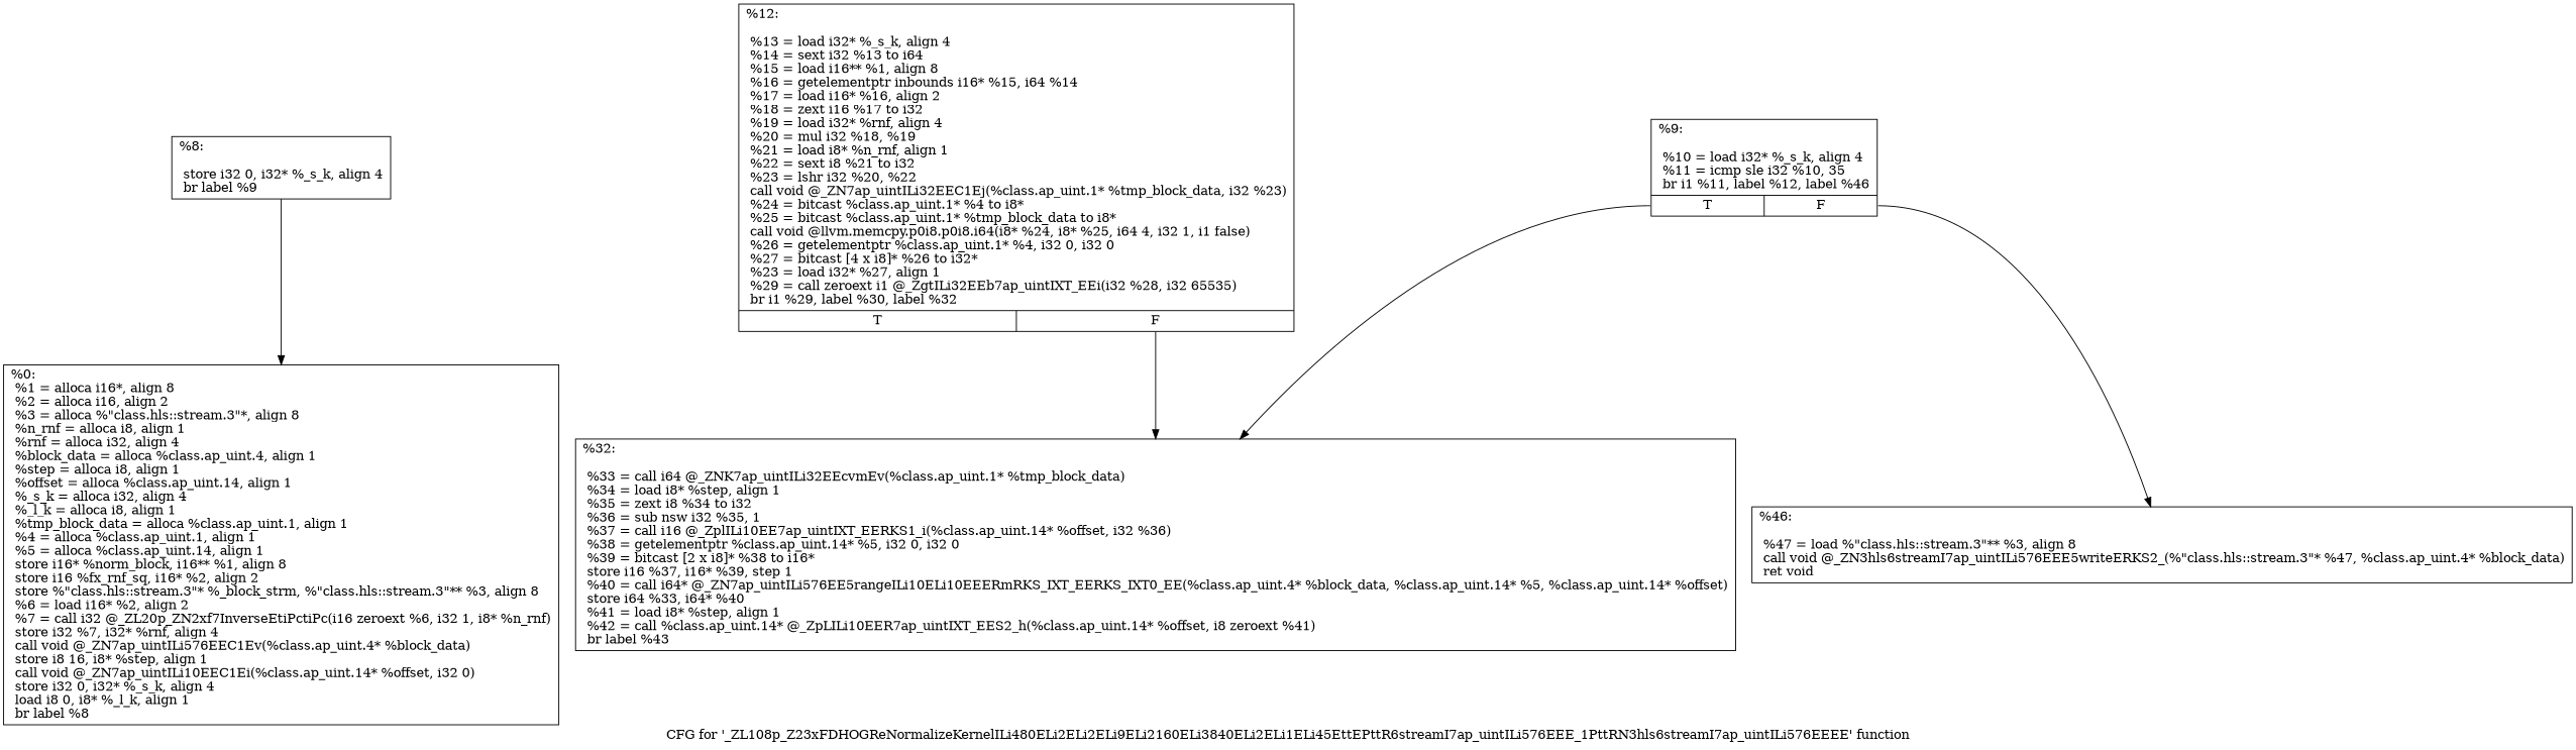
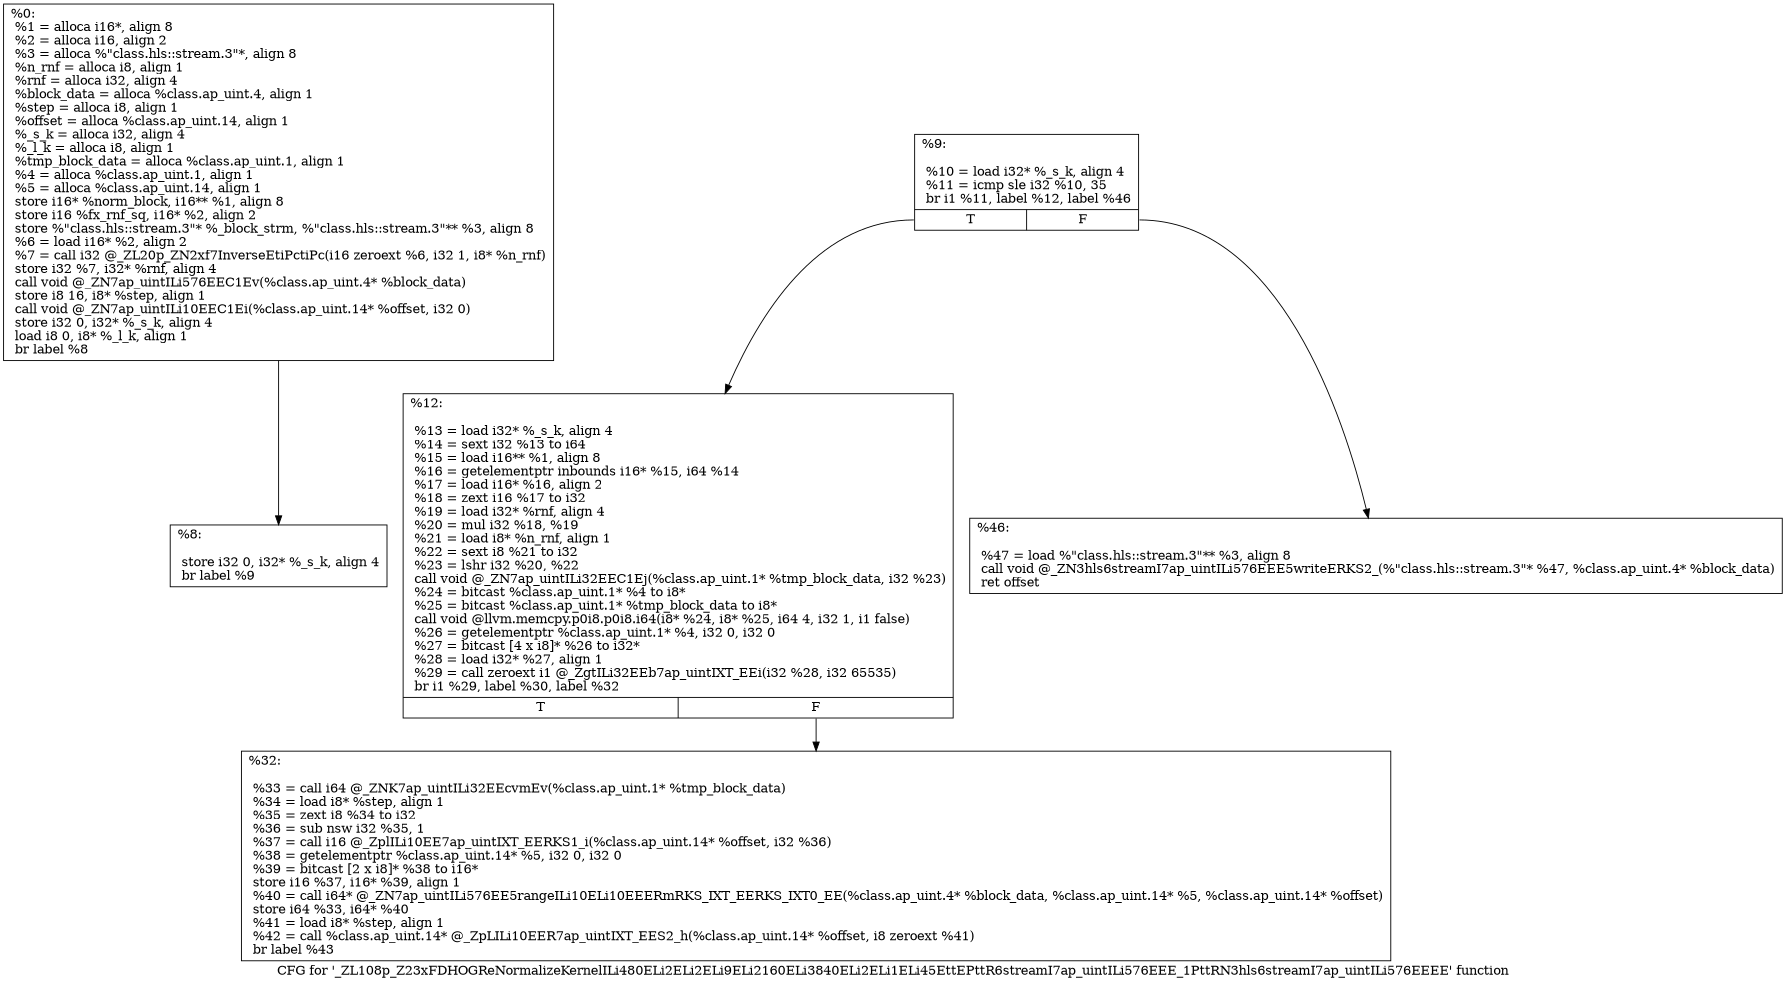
  digraph {
    label="CFG for '_ZL108p_Z23xFDHOGReNormalizeKernelILi480ELi2ELi2ELi9ELi2160ELi3840ELi2ELi1ELi45EttEPttR6streamI7ap_uintILi576EEE_1PttRN3hls6streamI7ap_uintILi576EEEE' function"
    node [shape=record]
    edge [tailport=s1]
    n1 [label="{%0:\l  %1 = alloca i16*, align 8\l  %2 = alloca i16, align 2\l  %3 = alloca %\"class.hls::stream.3\"*, align 8\l  %n_rnf = alloca i8, align 1\l  %rnf = alloca i32, align 4\l  %block_data = alloca %class.ap_uint.4, align 1\l  %step = alloca i8, align 1\l  %offset = alloca %class.ap_uint.14, align 1\l  %_s_k = alloca i32, align 4\l  %_l_k = alloca i8, align 1\l  %tmp_block_data = alloca %class.ap_uint.1, align 1\l  %4 = alloca %class.ap_uint.1, align 1\l  %5 = alloca %class.ap_uint.14, align 1\l  store i16* %norm_block, i16** %1, align 8\l  store i16 %fx_rnf_sq, i16* %2, align 2\l  store %\"class.hls::stream.3\"* %_block_strm, %\"class.hls::stream.3\"** %3, align 8\l  %6 = load i16* %2, align 2\l  %7 = call i32 @_ZL20p_ZN2xf7InverseEtiPctiPc(i16 zeroext %6, i32 1, i8* %n_rnf)\l  store i32 %7, i32* %rnf, align 4\l  call void @_ZN7ap_uintILi576EEC1Ev(%class.ap_uint.4* %block_data)\l  store i8 16, i8* %step, align 1\l  call void @_ZN7ap_uintILi10EEC1Ei(%class.ap_uint.14* %offset, i32 0)\l  store i32 0, i32* %_s_k, align 4\l  load i8 0, i8* %_l_k, align 1\l  br label %8\l}"]
    n2 [label="{%8:\l\l  store i32 0, i32* %_s_k, align 4\l  br label %9\l}"]
    n3 [label="{%9:\l\l  %10 = load i32* %_s_k, align 4\l  %11 = icmp sle i32 %10, 35\l  br i1 %11, label %12, label %46\l|{<s0>T|<s1>F}}"]
-   n4 [label="{%12:\l\l  %13 = load i32* %_s_k, align 4\l  %14 = sext i32 %13 to i64\l  %15 = load i16** %1, align 8\l  %16 = getelementptr inbounds i16* %15, i64 %14\l  %17 = load i16* %16, align 2\l  %18 = zext i16 %17 to i32\l  %19 = load i32* %rnf, align 4\l  %20 = mul i32 %18, %19\l  %21 = load i8* %n_rnf, align 1\l  %22 = sext i8 %21 to i32\l  %23 = lshr i32 %20, %22\l  call void @_ZN7ap_uintILi32EEC1Ej(%class.ap_uint.1* %tmp_block_data, i32 %23)\l  %24 = bitcast %class.ap_uint.1* %4 to i8*\l  %25 = bitcast %class.ap_uint.1* %tmp_block_data to i8*\l  call void @llvm.memcpy.p0i8.p0i8.i64(i8* %24, i8* %25, i64 4, i32 1, i1 false)\l  %26 = getelementptr %class.ap_uint.1* %4, i32 0, i32 0\l  %27 = bitcast [4 x i8]* %26 to i32*\l  %23 = load i32* %27, align 1\l  %29 = call zeroext i1 @_ZgtILi32EEb7ap_uintIXT_EEi(i32 %28, i32 65535)\l  br i1 %29, label %30, label %32\l|{<s0>T|<s1>F}}"]
-   n5 [label="{%46:\l\l  %47 = load %\"class.hls::stream.3\"** %3, align 8\l  call void @_ZN3hls6streamI7ap_uintILi576EEE5writeERKS2_(%\"class.hls::stream.3\"* %47, %class.ap_uint.4* %block_data)\l  ret void\l}"]
-   n6 [label="{%32:\l\l  %33 = call i64 @_ZNK7ap_uintILi32EEcvmEv(%class.ap_uint.1* %tmp_block_data)\l  %34 = load i8* %step, align 1\l  %35 = zext i8 %34 to i32\l  %36 = sub nsw i32 %35, 1\l  %37 = call i16 @_ZplILi10EE7ap_uintIXT_EERKS1_i(%class.ap_uint.14* %offset, i32 %36)\l  %38 = getelementptr %class.ap_uint.14* %5, i32 0, i32 0\l  %39 = bitcast [2 x i8]* %38 to i16*\l  store i16 %37, i16* %39, step 1\l  %40 = call i64* @_ZN7ap_uintILi576EE5rangeILi10ELi10EEERmRKS_IXT_EERKS_IXT0_EE(%class.ap_uint.4* %block_data, %class.ap_uint.14* %5, %class.ap_uint.14* %offset)\l  store i64 %33, i64* %40\l  %41 = load i8* %step, align 1\l  %42 = call %class.ap_uint.14* @_ZpLILi10EER7ap_uintIXT_EES2_h(%class.ap_uint.14* %offset, i8 zeroext %41)\l  br label %43\l}"]
-   n2 -> n1 [tailport=""]
-   n3 -> n6 [tailport=s0]
+   n4 [label="{%12:\l\l  %13 = load i32* %_s_k, align 4\l  %14 = sext i32 %13 to i64\l  %15 = load i16** %1, align 8\l  %16 = getelementptr inbounds i16* %15, i64 %14\l  %17 = load i16* %16, align 2\l  %18 = zext i16 %17 to i32\l  %19 = load i32* %rnf, align 4\l  %20 = mul i32 %18, %19\l  %21 = load i8* %n_rnf, align 1\l  %22 = sext i8 %21 to i32\l  %23 = lshr i32 %20, %22\l  call void @_ZN7ap_uintILi32EEC1Ej(%class.ap_uint.1* %tmp_block_data, i32 %23)\l  %24 = bitcast %class.ap_uint.1* %4 to i8*\l  %25 = bitcast %class.ap_uint.1* %tmp_block_data to i8*\l  call void @llvm.memcpy.p0i8.p0i8.i64(i8* %24, i8* %25, i64 4, i32 1, i1 false)\l  %26 = getelementptr %class.ap_uint.1* %4, i32 0, i32 0\l  %27 = bitcast [4 x i8]* %26 to i32*\l  %28 = load i32* %27, align 1\l  %29 = call zeroext i1 @_ZgtILi32EEb7ap_uintIXT_EEi(i32 %28, i32 65535)\l  br i1 %29, label %30, label %32\l|{<s0>T|<s1>F}}"]
+   n5 [label="{%46:\l\l  %47 = load %\"class.hls::stream.3\"** %3, align 8\l  call void @_ZN3hls6streamI7ap_uintILi576EEE5writeERKS2_(%\"class.hls::stream.3\"* %47, %class.ap_uint.4* %block_data)\l  ret offset\l}"]
+   n6 [label="{%32:\l\l  %33 = call i64 @_ZNK7ap_uintILi32EEcvmEv(%class.ap_uint.1* %tmp_block_data)\l  %34 = load i8* %step, align 1\l  %35 = zext i8 %34 to i32\l  %36 = sub nsw i32 %35, 1\l  %37 = call i16 @_ZplILi10EE7ap_uintIXT_EERKS1_i(%class.ap_uint.14* %offset, i32 %36)\l  %38 = getelementptr %class.ap_uint.14* %5, i32 0, i32 0\l  %39 = bitcast [2 x i8]* %38 to i16*\l  store i16 %37, i16* %39, align 1\l  %40 = call i64* @_ZN7ap_uintILi576EE5rangeILi10ELi10EEERmRKS_IXT_EERKS_IXT0_EE(%class.ap_uint.4* %block_data, %class.ap_uint.14* %5, %class.ap_uint.14* %offset)\l  store i64 %33, i64* %40\l  %41 = load i8* %step, align 1\l  %42 = call %class.ap_uint.14* @_ZpLILi10EER7ap_uintIXT_EES2_h(%class.ap_uint.14* %offset, i8 zeroext %41)\l  br label %43\l}"]
+   n1 -> n2 [tailport=""]
+   n3 -> n4 [tailport=s0]
    n3 -> n5
    n4 -> n6
  }
